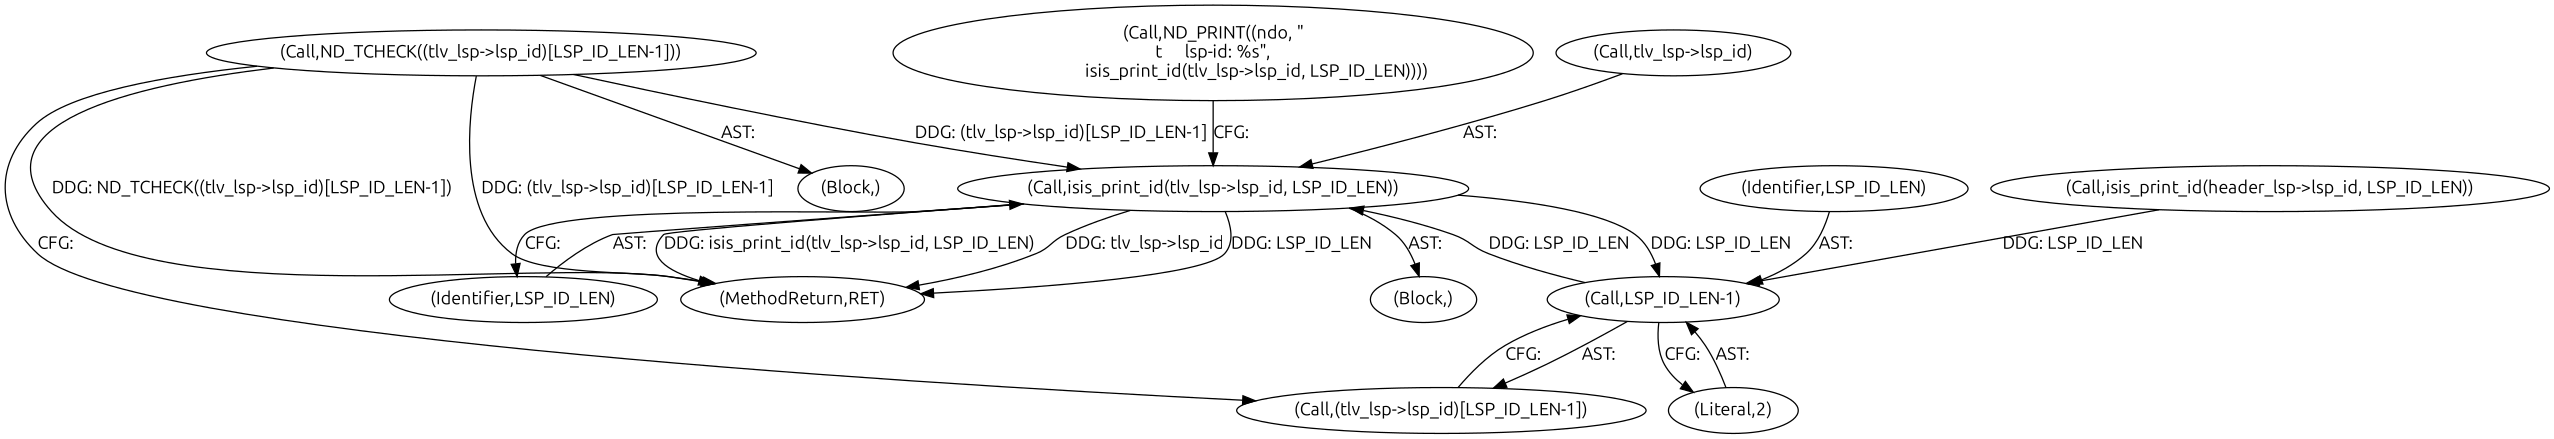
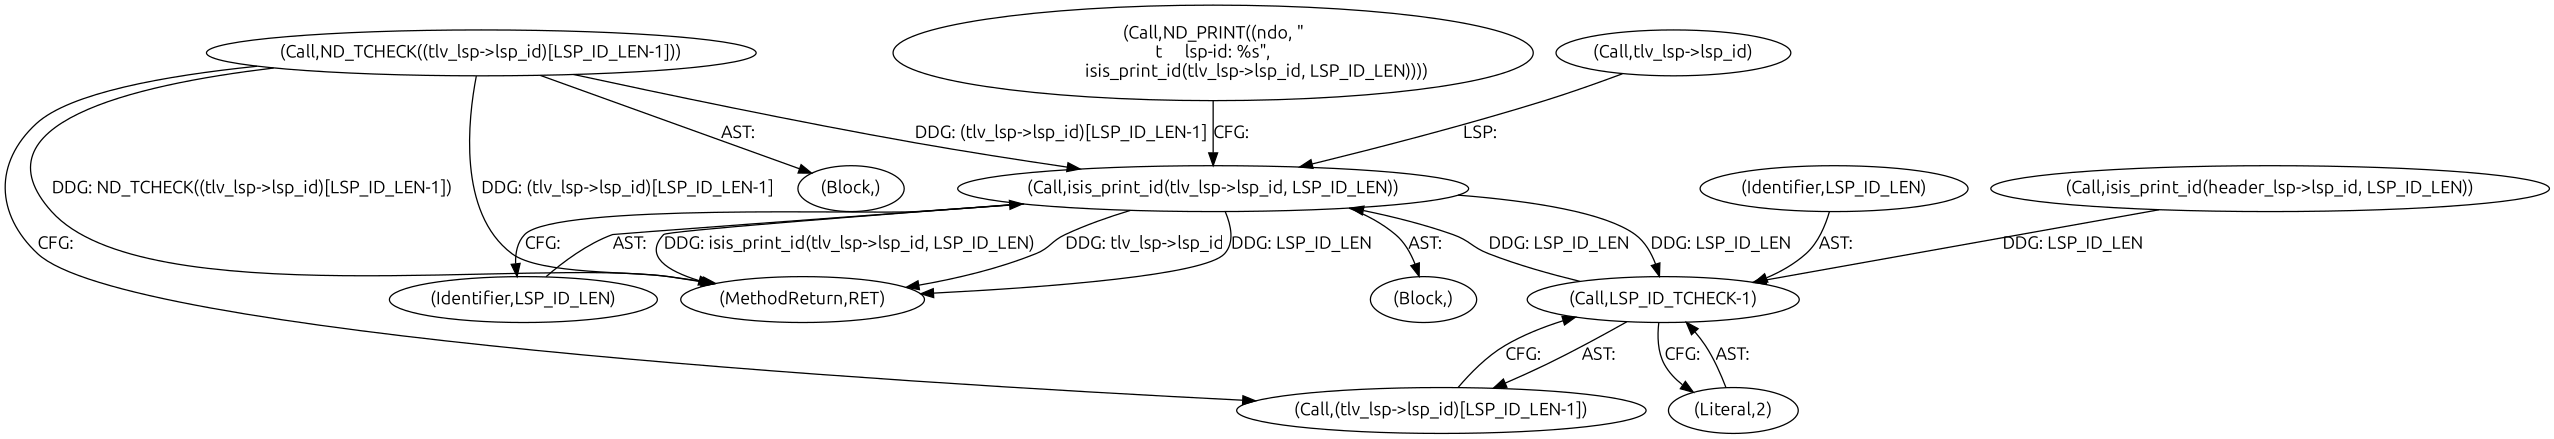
  digraph {
    fontname=Ubuntu
    node [fontname=Ubuntu]
    edge [fontname=Ubuntu]
    n1 [label="(Call,ND_TCHECK((tlv_lsp->lsp_id)[LSP_ID_LEN-1]))"]
    n2 [label="(Call,isis_print_id(tlv_lsp->lsp_id, LSP_ID_LEN))"]
    n3 [label="(Block,)"]
    n4 [label="(Call,(tlv_lsp->lsp_id)[LSP_ID_LEN-1])"]
    n5 [label="(MethodReturn,RET)"]
-   n6 [label="(Call,LSP_ID_LEN-1)"]
+   n6 [label="(Call,LSP_ID_TCHECK-1)"]
    n7 [label="(Block,)"]
    n8 [label="(Identifier,LSP_ID_LEN)"]
    n9 [label="(Literal,2)"]
    n10 [label="(Identifier,LSP_ID_LEN)"]
    n11 [label="(Call,ND_PRINT((ndo, \"\n\t      lsp-id: %s\",\n                       isis_print_id(tlv_lsp->lsp_id, LSP_ID_LEN))))"]
    n12 [label="(Call,tlv_lsp->lsp_id)"]
    n13 [label="(Call,isis_print_id(header_lsp->lsp_id, LSP_ID_LEN))"]
    n1 -> n2 [label="DDG: (tlv_lsp->lsp_id)[LSP_ID_LEN-1]"]
    n1 -> n3 [label="AST: "]
    n1 -> n4 [label="CFG: "]
    n1 -> n5 [label="DDG: ND_TCHECK((tlv_lsp->lsp_id)[LSP_ID_LEN-1])"]
    n1 -> n5 [label="DDG: (tlv_lsp->lsp_id)[LSP_ID_LEN-1]"]
    n2 -> n5 [label="DDG: isis_print_id(tlv_lsp->lsp_id, LSP_ID_LEN)"]
    n2 -> n5 [label="DDG: tlv_lsp->lsp_id"]
    n2 -> n5 [label="DDG: LSP_ID_LEN"]
    n2 -> n6 [label="DDG: LSP_ID_LEN"]
    n2 -> n7 [label="AST: "]
    n2 -> n8 [label="CFG: "]
    n4 -> n6 [label="CFG: "]
    n6 -> n2 [label="DDG: LSP_ID_LEN"]
    n6 -> n4 [label="AST: "]
    n6 -> n9 [label="CFG: "]
    n8 -> n2 [label="AST: "]
    n9 -> n6 [label="AST: "]
    n10 -> n6 [label="AST: "]
    n11 -> n2 [label="CFG: "]
-   n12 -> n2 [label="AST: "]
+   n12 -> n2 [label="LSP: "]
    n13 -> n6 [label="DDG: LSP_ID_LEN"]
  }
